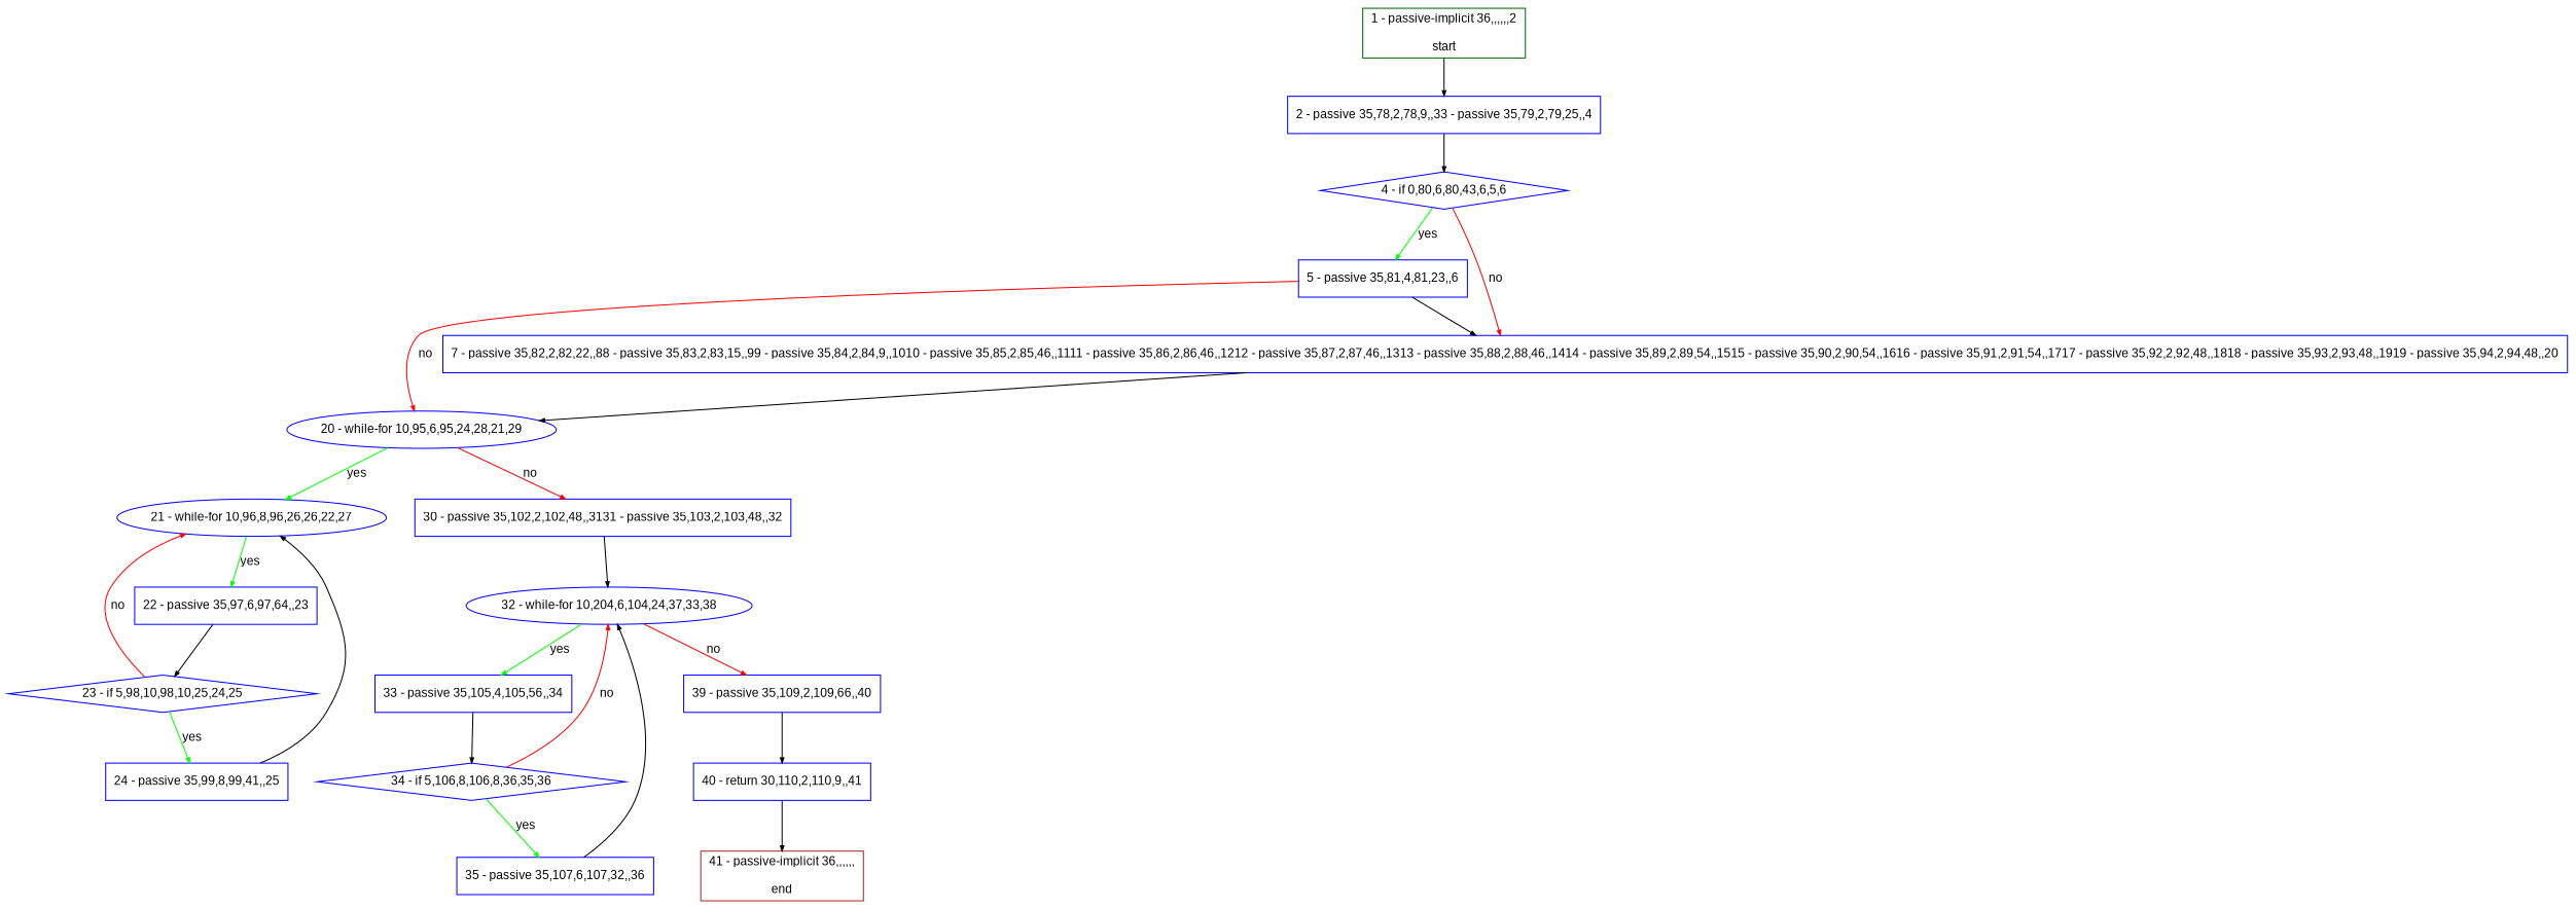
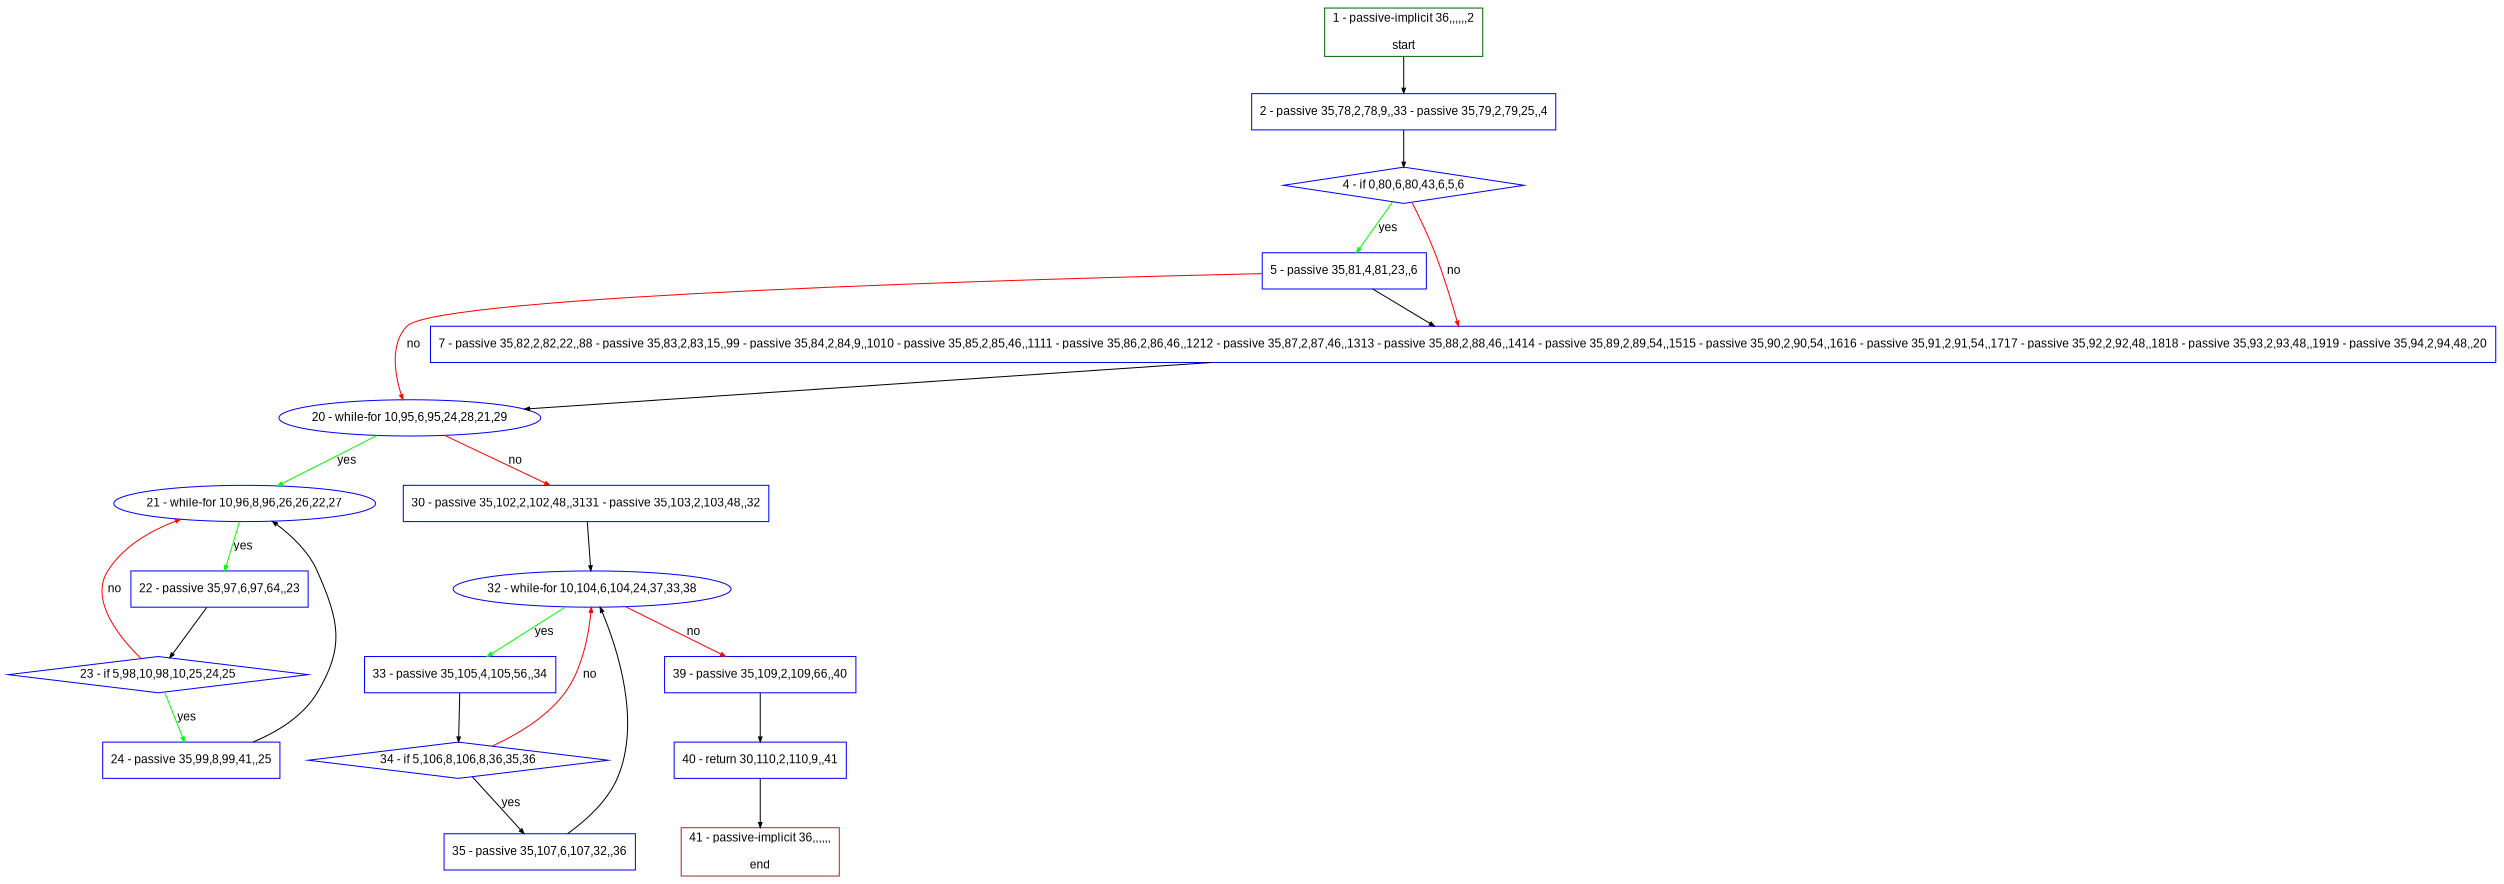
  digraph {
    bgcolor=white
    compound=true
    fillcolor="#FFFFCC"
    fontname=Arial
    fontsize=12
    pack=true
    packmode=clust
    style="rounded,filled"
    node [color="#0000ff" compound=true fillcolor="#ffffff" fixedsize=false fontname=Arial fontsize=12 node_initialized=no shape=box style=filled]
    edge [arrowhead=normal arrowsize=0.5 arrowtail=none color="#000000" compound=true dir=forward fontcolor=black fontname=Arial fontsize=12]
    n1 [label="2 - passive 35,78,2,78,9,,33 - passive 35,79,2,79,25,,4"]
    n2 [label="4 - if 0,80,6,80,43,6,5,6" shape=diamond]
    n3 [label="5 - passive 35,81,4,81,23,,6"]
    n4 [label="7 - passive 35,82,2,82,22,,88 - passive 35,83,2,83,15,,99 - passive 35,84,2,84,9,,1010 - passive 35,85,2,85,46,,1111 - passive 35,86,2,86,46,,1212 - passive 35,87,2,87,46,,1313 - passive 35,88,2,88,46,,1414 - passive 35,89,2,89,54,,1515 - passive 35,90,2,90,54,,1616 - passive 35,91,2,91,54,,1717 - passive 35,92,2,92,48,,1818 - passive 35,93,2,93,48,,1919 - passive 35,94,2,94,48,,20"]
    n5 [color="#006400" label="1 - passive-implicit 36,,,,,,2\n\nstart"]
    n6 [label="20 - while-for 10,95,6,95,24,28,21,29" shape=oval]
    n7 [label="21 - while-for 10,96,8,96,26,26,22,27" shape=oval]
    n8 [label="30 - passive 35,102,2,102,48,,3131 - passive 35,103,2,103,48,,32"]
    n9 [label="22 - passive 35,97,6,97,64,,23"]
-   n10 [label="32 - while-for 10,204,6,104,24,37,33,38" shape=oval]
+   n10 [label="32 - while-for 10,104,6,104,24,37,33,38" shape=oval]
    n11 [label="23 - if 5,98,10,98,10,25,24,25" shape=diamond]
    n12 [label="33 - passive 35,105,4,105,56,,34"]
    n13 [label="39 - passive 35,109,2,109,66,,40"]
    n14 [label="24 - passive 35,99,8,99,41,,25"]
    n15 [label="34 - if 5,106,8,106,8,36,35,36" shape=diamond]
    n16 [label="40 - return 30,110,2,110,9,,41"]
    n17 [label="35 - passive 35,107,6,107,32,,36"]
    n18 [color="#a52a2a" label="41 - passive-implicit 36,,,,,,\n\nend"]
    n1 -> n2
    n2 -> n3 [color="#00ff00" label=yes]
    n2 -> n4 [color="#ff0000" label=no]
    n3 -> n4
    n3 -> n6 [color="#ff0000" label=no]
    n4 -> n6
    n5 -> n1
    n6 -> n7 [color="#00ff00" label=yes]
    n6 -> n8 [color="#ff0000" label=no]
    n7 -> n9 [color="#00ff00" label=yes]
    n8 -> n10
    n9 -> n11
    n10 -> n12 [color="#00ff00" label=yes]
    n10 -> n13 [color="#ff0000" label=no]
    n11 -> n7 [color="#ff0000" label=no]
    n11 -> n14 [color="#00ff00" label=yes]
    n12 -> n15
    n13 -> n16
    n14 -> n7
    n15 -> n10 [color="#ff0000" label=no]
-   n15 -> n17 [color="#00ff00" label=yes]
+   n15 -> n17 [label=yes]
    n16 -> n18
    n17 -> n10
  }
